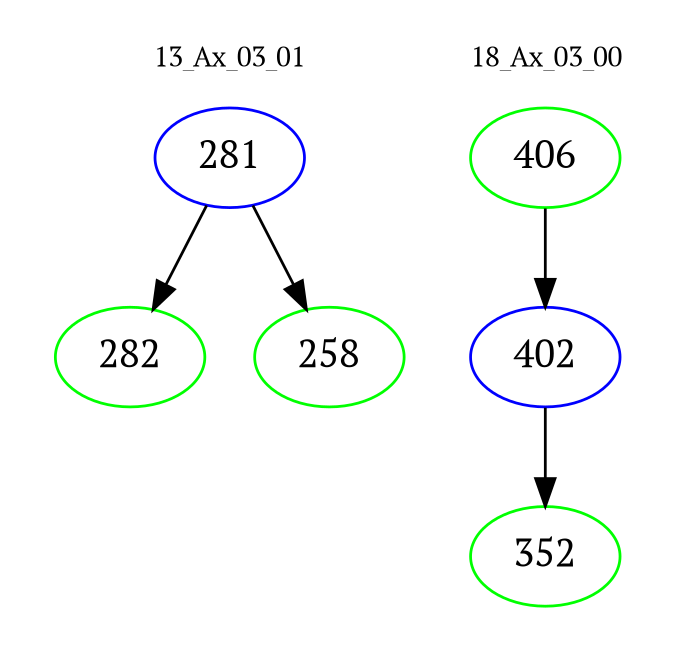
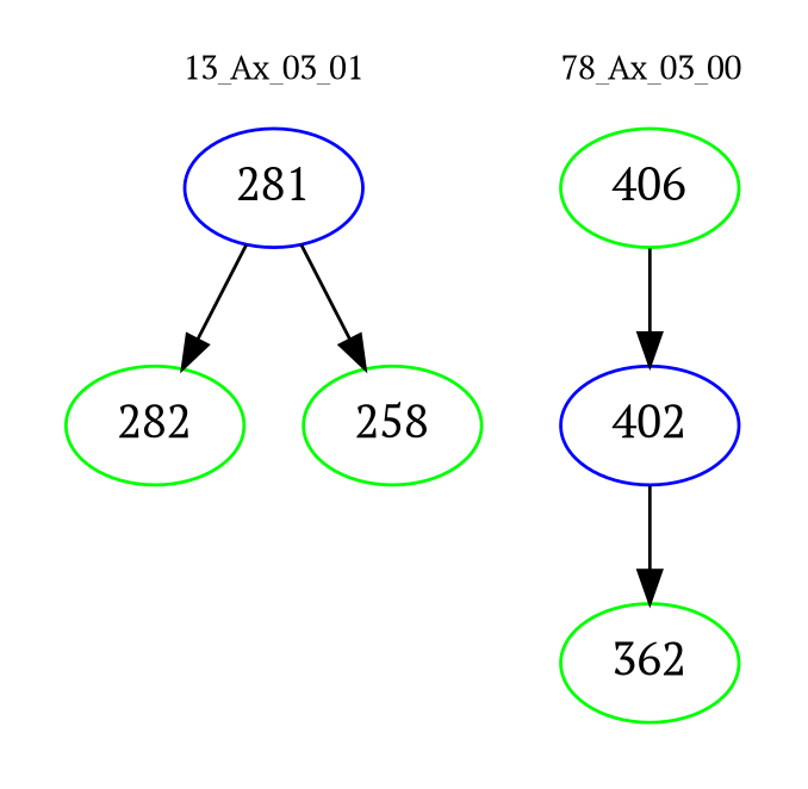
  digraph {
    fontname="PT Serif"
    node [color=green fontname="PT Serif"]
    edge [color=black fontname="PT Serif"]
    n1 [label=282]
    n2 [color=blue label=281]
    n3 [label=258]
    n4 [label=406]
    n5 [color=blue label=402]
-   n6 [label=352]
+   n6 [label=362]
    subgraph cluster_1 {
      color=white
      fontsize=10
      label="13_Ax_03_01"
      n1
      n2
      n3
    }
    subgraph cluster_2 {
      color=white
      fontsize=10
-     label="18_Ax_03_00"
+     label="78_Ax_03_00"
      n4
      n5
      n6
    }
    n2 -> n1
    n2 -> n3
    n4 -> n5
    n5 -> n6
  }
